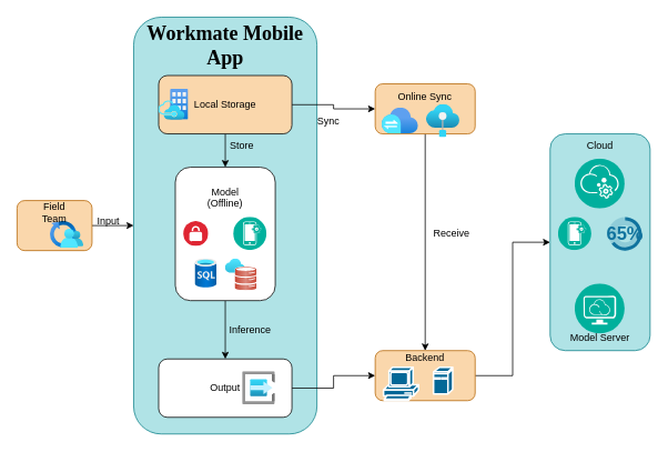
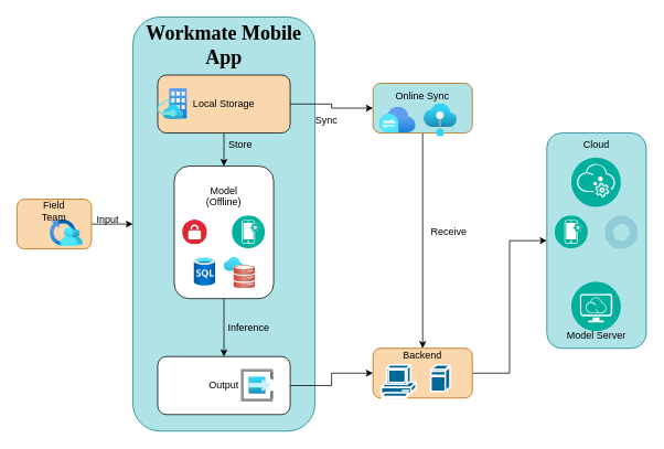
  <mxCell id="0" />
  <mxCell id="1" parent="0" />
  <mxCell id="2" value="" style="edgeStyle=orthogonalEdgeStyle;rounded=0;orthogonalLoop=1;jettySize=auto;html=1;" edge="1" parent="1" source="3" target="4"><mxGeometry relative="1" as="geometry" /></mxCell>
  <mxCell id="3" value="" style="rounded=1;whiteSpace=wrap;html=1;fillColor=#fad7ac;strokeColor=#b46504;" vertex="1" parent="1"><mxGeometry x="20" y="240" width="90" height="60" as="geometry" /></mxCell>
  <mxCell id="4" value="&lt;h1&gt;&lt;font face=&quot;Times New Roman&quot;&gt;Workmate Mobile App&lt;/font&gt;&lt;/h1&gt;&lt;div&gt;&lt;font face=&quot;Times New Roman&quot;&gt;&lt;br&gt;&lt;/font&gt;&lt;/div&gt;&lt;div&gt;&lt;font face=&quot;Times New Roman&quot;&gt;&lt;br&gt;&lt;/font&gt;&lt;/div&gt;&lt;div&gt;&lt;font face=&quot;Times New Roman&quot;&gt;&lt;br&gt;&lt;/font&gt;&lt;/div&gt;&lt;div&gt;&lt;font face=&quot;Times New Roman&quot;&gt;&lt;br&gt;&lt;/font&gt;&lt;/div&gt;&lt;div&gt;&lt;font face=&quot;Times New Roman&quot;&gt;&lt;br&gt;&lt;/font&gt;&lt;/div&gt;&lt;div&gt;&lt;font face=&quot;Times New Roman&quot;&gt;&lt;br&gt;&lt;/font&gt;&lt;/div&gt;&lt;div&gt;&lt;font face=&quot;Times New Roman&quot;&gt;&lt;br&gt;&lt;/font&gt;&lt;/div&gt;&lt;div&gt;&lt;font face=&quot;Times New Roman&quot;&gt;&lt;br&gt;&lt;/font&gt;&lt;/div&gt;&lt;div&gt;&lt;font face=&quot;Times New Roman&quot;&gt;&lt;br&gt;&lt;/font&gt;&lt;/div&gt;&lt;div&gt;&lt;font face=&quot;Times New Roman&quot;&gt;&lt;br&gt;&lt;/font&gt;&lt;/div&gt;&lt;div&gt;&lt;font face=&quot;Times New Roman&quot;&gt;&lt;br&gt;&lt;/font&gt;&lt;/div&gt;&lt;div&gt;&lt;font face=&quot;Times New Roman&quot;&gt;&lt;br&gt;&lt;/font&gt;&lt;/div&gt;&lt;div&gt;&lt;font face=&quot;Times New Roman&quot;&gt;&lt;br&gt;&lt;/font&gt;&lt;/div&gt;&lt;div&gt;&lt;font face=&quot;Times New Roman&quot;&gt;&lt;br&gt;&lt;/font&gt;&lt;/div&gt;&lt;div&gt;&lt;font face=&quot;Times New Roman&quot;&gt;&lt;br&gt;&lt;/font&gt;&lt;/div&gt;&lt;div&gt;&lt;font face=&quot;Times New Roman&quot;&gt;&lt;br&gt;&lt;/font&gt;&lt;/div&gt;&lt;div&gt;&lt;font face=&quot;Times New Roman&quot;&gt;&lt;br&gt;&lt;/font&gt;&lt;/div&gt;&lt;div&gt;&lt;font face=&quot;Times New Roman&quot;&gt;&lt;br&gt;&lt;/font&gt;&lt;/div&gt;&lt;div&gt;&lt;font face=&quot;Times New Roman&quot;&gt;&lt;br&gt;&lt;/font&gt;&lt;/div&gt;&lt;div&gt;&lt;font face=&quot;Times New Roman&quot;&gt;&lt;br&gt;&lt;/font&gt;&lt;/div&gt;&lt;div&gt;&lt;font face=&quot;Times New Roman&quot;&gt;&lt;br&gt;&lt;/font&gt;&lt;/div&gt;&lt;div&gt;&lt;font face=&quot;Times New Roman&quot;&gt;&lt;br&gt;&lt;/font&gt;&lt;/div&gt;&lt;div&gt;&lt;font face=&quot;Times New Roman&quot;&gt;&lt;br&gt;&lt;/font&gt;&lt;/div&gt;&lt;div&gt;&lt;font face=&quot;Times New Roman&quot;&gt;&lt;br&gt;&lt;/font&gt;&lt;/div&gt;&lt;div&gt;&lt;font face=&quot;Times New Roman&quot;&gt;&lt;br&gt;&lt;/font&gt;&lt;/div&gt;&lt;div&gt;&lt;font face=&quot;Times New Roman&quot;&gt;&lt;br&gt;&lt;/font&gt;&lt;/div&gt;&lt;div&gt;&lt;font face=&quot;Times New Roman&quot;&gt;&lt;br&gt;&lt;/font&gt;&lt;/div&gt;&lt;div&gt;&lt;font face=&quot;Times New Roman&quot;&gt;&lt;br&gt;&lt;/font&gt;&lt;/div&gt;&lt;div&gt;&lt;font face=&quot;Times New Roman&quot;&gt;&lt;br&gt;&lt;/font&gt;&lt;/div&gt;&lt;div&gt;&lt;font face=&quot;Times New Roman&quot;&gt;&lt;br&gt;&lt;/font&gt;&lt;/div&gt;" style="whiteSpace=wrap;html=1;rounded=1;fillColor=#b0e3e6;strokeColor=#0e8088;" vertex="1" parent="1"><mxGeometry x="160" y="20" width="220" height="500" as="geometry" /></mxCell>
  <mxCell id="5" value="" style="edgeStyle=orthogonalEdgeStyle;rounded=0;orthogonalLoop=1;jettySize=auto;html=1;" edge="1" parent="1" source="7" target="14"><mxGeometry relative="1" as="geometry" /></mxCell>
  <mxCell id="6" style="edgeStyle=orthogonalEdgeStyle;rounded=0;orthogonalLoop=1;jettySize=auto;html=1;" edge="1" parent="1" source="7" target="11"><mxGeometry relative="1" as="geometry" /></mxCell>
  <mxCell id="7" value="Local Storage" style="rounded=1;whiteSpace=wrap;html=1;fillColor=#fad7ac;" vertex="1" parent="1"><mxGeometry x="190" y="90" width="160" height="70" as="geometry" /></mxCell>
  <mxCell id="8" value="" style="edgeStyle=orthogonalEdgeStyle;rounded=0;orthogonalLoop=1;jettySize=auto;html=1;" edge="1" parent="1" source="9" target="16"><mxGeometry relative="1" as="geometry" /></mxCell>
  <mxCell id="9" value="Output" style="rounded=1;whiteSpace=wrap;html=1;" vertex="1" parent="1"><mxGeometry x="190" y="430" width="160" height="70" as="geometry" /></mxCell>
  <mxCell id="10" style="edgeStyle=orthogonalEdgeStyle;rounded=0;orthogonalLoop=1;jettySize=auto;html=1;entryX=0.5;entryY=0;entryDx=0;entryDy=0;" edge="1" parent="1" source="11" target="9"><mxGeometry relative="1" as="geometry" /></mxCell>
  <mxCell id="11" value="Model&lt;div&gt;(Offline)&lt;/div&gt;&lt;div&gt;&lt;br&gt;&lt;/div&gt;&lt;div&gt;&lt;br&gt;&lt;/div&gt;&lt;div&gt;&lt;br&gt;&lt;/div&gt;&lt;div&gt;&lt;br&gt;&lt;/div&gt;&lt;div&gt;&lt;br&gt;&lt;/div&gt;&lt;div&gt;&lt;br&gt;&lt;/div&gt;" style="rounded=1;whiteSpace=wrap;html=1;" vertex="1" parent="1"><mxGeometry x="210" y="200" width="120" height="160" as="geometry" /></mxCell>
  <mxCell id="12" style="edgeStyle=orthogonalEdgeStyle;rounded=0;orthogonalLoop=1;jettySize=auto;html=1;exitX=0.5;exitY=1;exitDx=0;exitDy=0;" edge="1" parent="1" source="3" target="3"><mxGeometry relative="1" as="geometry" /></mxCell>
  <mxCell id="13" style="edgeStyle=orthogonalEdgeStyle;rounded=0;orthogonalLoop=1;jettySize=auto;html=1;entryX=0.5;entryY=0;entryDx=0;entryDy=0;" edge="1" parent="1" source="14" target="16"><mxGeometry relative="1" as="geometry" /></mxCell>
- <mxCell id="14" value="Online Sync&lt;div&gt;&lt;br&gt;&lt;/div&gt;&lt;div&gt;&lt;br&gt;&lt;/div&gt;" style="whiteSpace=wrap;html=1;rounded=1;fillColor=#fad7ac;strokeColor=#b46504;" vertex="1" parent="1"><mxGeometry x="450" y="100" width="120" height="60" as="geometry" /></mxCell>
+ <mxCell id="14" value="Online Sync&lt;div&gt;&lt;br&gt;&lt;/div&gt;&lt;div&gt;&lt;br&gt;&lt;/div&gt;" style="whiteSpace=wrap;html=1;rounded=1;fillColor=#b0e3e6;strokeColor=#b46504;" vertex="1" parent="1"><mxGeometry x="450" y="100" width="120" height="60" as="geometry" /></mxCell>
  <mxCell id="15" value="" style="edgeStyle=orthogonalEdgeStyle;rounded=0;orthogonalLoop=1;jettySize=auto;html=1;" edge="1" parent="1" source="16" target="21"><mxGeometry relative="1" as="geometry" /></mxCell>
  <mxCell id="16" value="Backend&lt;div&gt;&lt;br&gt;&lt;/div&gt;&lt;div&gt;&lt;br&gt;&lt;/div&gt;&lt;div&gt;&lt;br&gt;&lt;/div&gt;" style="whiteSpace=wrap;html=1;rounded=1;fillColor=#fad7ac;strokeColor=#b46504;" vertex="1" parent="1"><mxGeometry x="450" y="420" width="120" height="60" as="geometry" /></mxCell>
  <mxCell id="17" value="Receive" style="text;html=1;align=center;verticalAlign=middle;whiteSpace=wrap;rounded=0;" vertex="1" parent="1"><mxGeometry x="511.5" y="265" width="60" height="30" as="geometry" /></mxCell>
  <mxCell id="18" value="Sync" style="text;html=1;align=center;verticalAlign=middle;whiteSpace=wrap;rounded=0;" vertex="1" parent="1"><mxGeometry x="364" y="130" width="60" height="30" as="geometry" /></mxCell>
  <mxCell id="19" value="Store" style="text;html=1;align=center;verticalAlign=middle;whiteSpace=wrap;rounded=0;" vertex="1" parent="1"><mxGeometry x="260" y="160" width="60" height="30" as="geometry" /></mxCell>
  <mxCell id="20" value="Inference" style="text;html=1;align=center;verticalAlign=middle;whiteSpace=wrap;rounded=0;" vertex="1" parent="1"><mxGeometry x="270" y="380" width="60" height="30" as="geometry" /></mxCell>
  <mxCell id="21" value="" style="whiteSpace=wrap;html=1;fillColor=#b0e3e6;strokeColor=#0e8088;rounded=1;" vertex="1" parent="1"><mxGeometry x="660" y="160" width="120" height="260" as="geometry" /></mxCell>
  <mxCell id="22" value="Cloud" style="text;html=1;align=center;verticalAlign=middle;whiteSpace=wrap;rounded=0;" vertex="1" parent="1"><mxGeometry x="690" y="160" width="60" height="30" as="geometry" /></mxCell>
  <mxCell id="23" value="" style="image;aspect=fixed;html=1;points=[];align=center;fontSize=12;image=img/lib/azure2/storage/Azure_Stack_Edge.svg;" vertex="1" parent="1"><mxGeometry x="458" y="128.94" width="44" height="31.06" as="geometry" /></mxCell>
  <mxCell id="24" value="" style="shape=mxgraph.cisco.computers_and_peripherals.pc;sketch=0;html=1;pointerEvents=1;dashed=0;fillColor=#036897;strokeColor=#ffffff;strokeWidth=2;verticalLabelPosition=bottom;verticalAlign=top;align=center;outlineConnect=0;" vertex="1" parent="1"><mxGeometry x="460" y="440" width="42" height="40" as="geometry" /></mxCell>
  <mxCell id="25" value="" style="shape=mxgraph.cisco.computers_and_peripherals.ibm_mini_as400;sketch=0;html=1;pointerEvents=1;dashed=0;fillColor=#036897;strokeColor=#ffffff;strokeWidth=2;verticalLabelPosition=bottom;verticalAlign=top;align=center;outlineConnect=0;" vertex="1" parent="1"><mxGeometry x="520" y="440" width="23" height="32" as="geometry" /></mxCell>
  <mxCell id="26" value="" style="image;aspect=fixed;perimeter=ellipsePerimeter;html=1;align=center;shadow=0;dashed=0;fontColor=#4277BB;labelBackgroundColor=default;fontSize=12;spacingTop=3;image=img/lib/ibm/management/data_services.svg;" vertex="1" parent="1"><mxGeometry x="690" y="190" width="60" height="60" as="geometry" /></mxCell>
  <mxCell id="27" value="" style="verticalLabelPosition=bottom;verticalAlign=top;html=1;shape=mxgraph.basic.donut;dx=10;strokeColor=none;fillColor=#10739E;fontSize=10;align=center;fillOpacity=20;" vertex="1" parent="1"><mxGeometry x="730" y="260" width="40" height="40" as="geometry" /></mxCell>
- <mxCell id="28" value="65%" style="verticalLabelPosition=middle;verticalAlign=middle;html=1;shape=mxgraph.basic.partConcEllipse;startAngle=0;endAngle=0.65;arcWidth=0.2;strokeColor=none;fillColor=#10739E;fontSize=22;fontColor=#10739E;align=center;fontStyle=1;whiteSpace=wrap;" vertex="1" parent="27"><mxGeometry width="40" height="40" as="geometry" /></mxCell>
  <mxCell id="29" value="" style="image;aspect=fixed;perimeter=ellipsePerimeter;html=1;align=center;shadow=0;dashed=0;fontColor=#4277BB;labelBackgroundColor=default;fontSize=12;spacingTop=3;image=img/lib/ibm/security/vpn.svg;" vertex="1" parent="1"><mxGeometry x="220" y="265" width="30" height="30" as="geometry" /></mxCell>
  <mxCell id="30" value="" style="image;aspect=fixed;perimeter=ellipsePerimeter;html=1;align=center;shadow=0;dashed=0;fontColor=#4277BB;labelBackgroundColor=default;fontSize=12;spacingTop=3;image=img/lib/ibm/management/device_management.svg;" vertex="1" parent="1"><mxGeometry x="280" y="260" width="40" height="40" as="geometry" /></mxCell>
  <mxCell id="31" value="" style="image;aspect=fixed;perimeter=ellipsePerimeter;html=1;align=center;shadow=0;dashed=0;fontColor=#4277BB;labelBackgroundColor=default;fontSize=12;spacingTop=3;image=img/lib/ibm/management/device_management.svg;" vertex="1" parent="1"><mxGeometry x="670" y="260" width="40" height="40" as="geometry" /></mxCell>
  <mxCell id="32" value="" style="image;aspect=fixed;perimeter=ellipsePerimeter;html=1;align=center;shadow=0;dashed=0;fontColor=#4277BB;labelBackgroundColor=default;fontSize=12;spacingTop=3;image=img/lib/ibm/management/provider_cloud_portal_service.svg;" vertex="1" parent="1"><mxGeometry x="690" y="340" width="60" height="60" as="geometry" /></mxCell>
  <mxCell id="33" value="Model Server" style="text;html=1;align=center;verticalAlign=middle;whiteSpace=wrap;rounded=0;" vertex="1" parent="1"><mxGeometry x="675" y="390" width="90" height="30" as="geometry" /></mxCell>
  <mxCell id="34" value="Input" style="text;html=1;align=center;verticalAlign=middle;whiteSpace=wrap;rounded=0;" vertex="1" parent="1"><mxGeometry x="100" y="250" width="60" height="30" as="geometry" /></mxCell>
  <mxCell id="35" value="" style="image;aspect=fixed;html=1;points=[];align=center;fontSize=12;image=img/lib/azure2/iot/Time_Series_Data_Sets.svg;" vertex="1" parent="1"><mxGeometry x="233.8" y="310" width="26.2" height="34.8" as="geometry" /></mxCell>
  <mxCell id="36" value="" style="image;aspect=fixed;html=1;points=[];align=center;fontSize=12;image=img/lib/azure2/iot/IoT_Edge.svg;" vertex="1" parent="1"><mxGeometry x="511.5" y="124.47" width="40" height="40" as="geometry" /></mxCell>
  <mxCell id="37" value="" style="image;aspect=fixed;html=1;points=[];align=center;fontSize=12;image=img/lib/azure2/databases/Oracle_Database.svg;" vertex="1" parent="1"><mxGeometry x="270" y="310" width="38" height="38" as="geometry" /></mxCell>
  <mxCell id="38" value="" style="image;aspect=fixed;html=1;points=[];align=center;fontSize=12;image=img/lib/azure2/iot/Time_Series_Insights_Event_Sources.svg;" vertex="1" parent="1"><mxGeometry x="290.73" y="445.08" width="39.27" height="39.85" as="geometry" /></mxCell>
  <mxCell id="39" value="" style="image;aspect=fixed;html=1;points=[];align=center;fontSize=12;image=img/lib/azure2/azure_stack/Azure_Stack.svg;" vertex="1" parent="1"><mxGeometry x="190" y="106.48" width="35.88" height="37.03" as="geometry" /></mxCell>
  <mxCell id="40" value="" style="image;aspect=fixed;html=1;points=[];align=center;fontSize=12;image=img/lib/azure2/ai_machine_learning/Personalizers.svg;" vertex="1" parent="1"><mxGeometry x="60" y="265" width="40" height="32.47" as="geometry" /></mxCell>
  <mxCell id="41" value="Field Team" style="text;html=1;align=center;verticalAlign=middle;whiteSpace=wrap;rounded=0;" vertex="1" parent="1"><mxGeometry x="35" y="240" width="60" height="30" as="geometry" /></mxCell>
